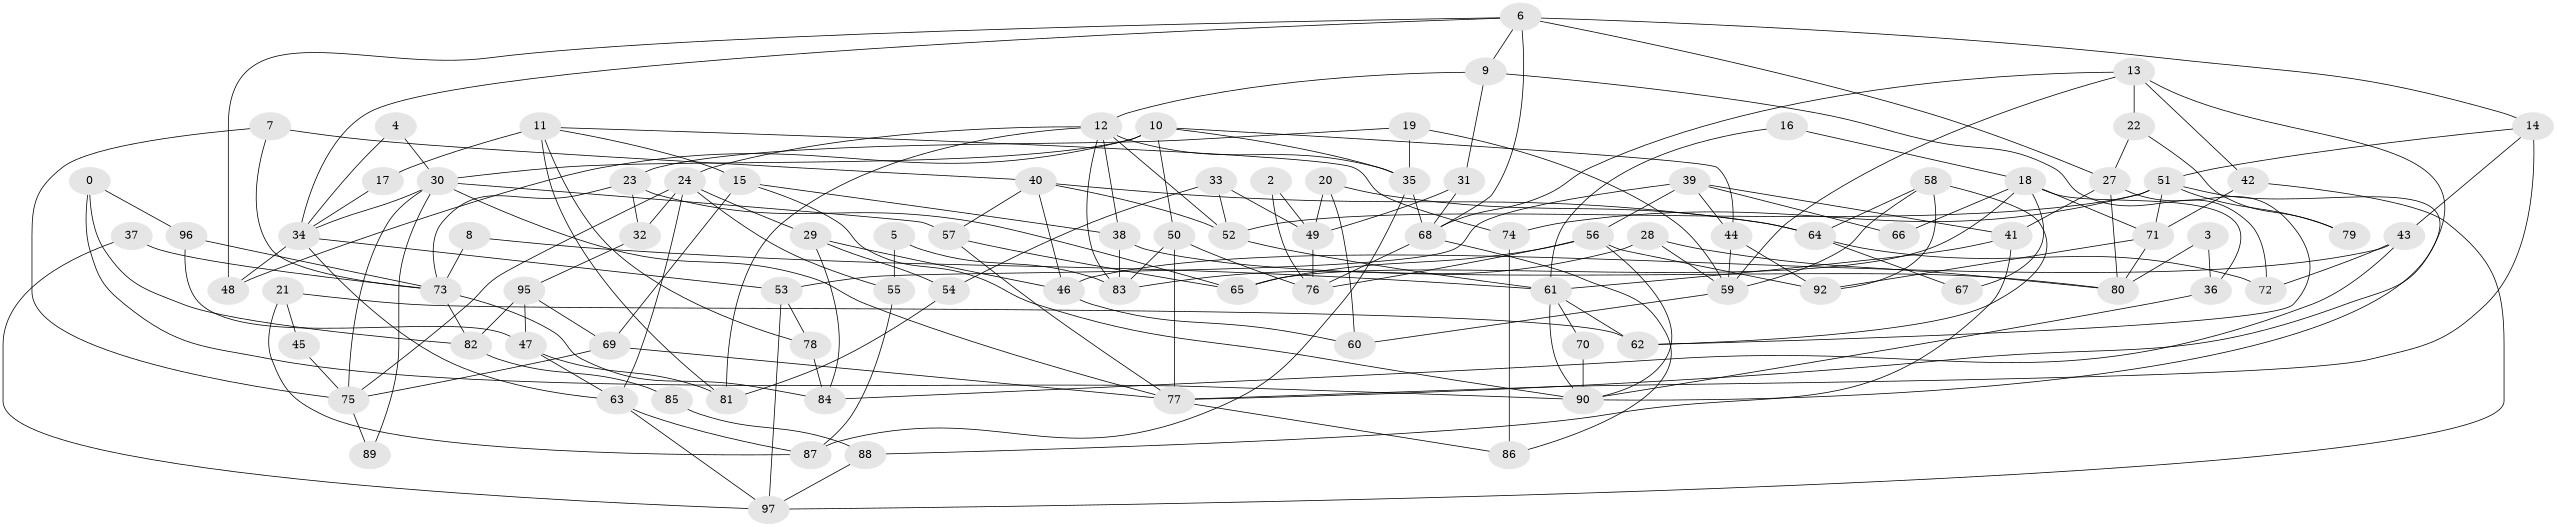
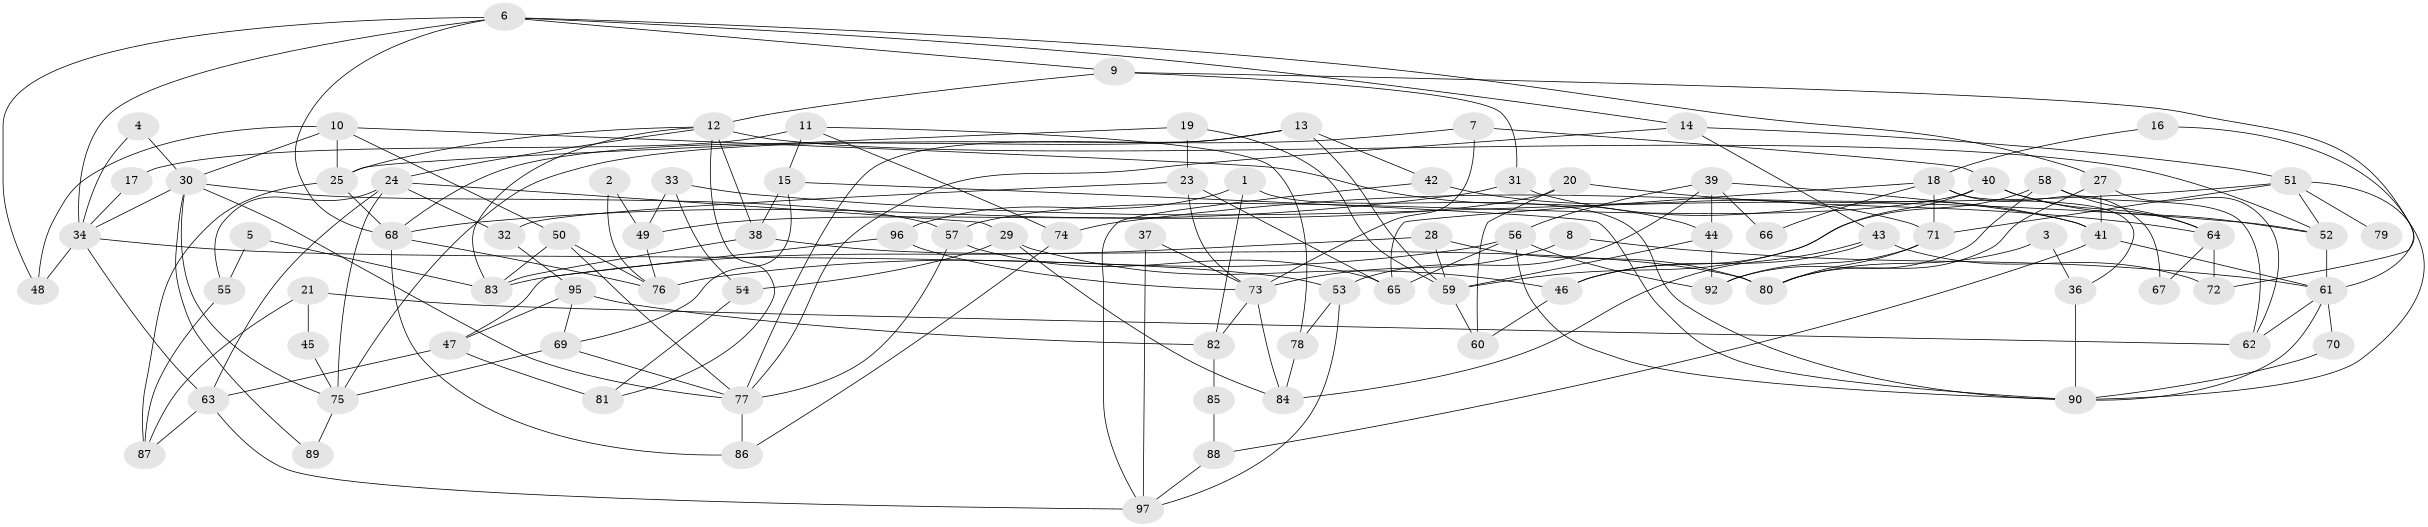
  graph {
    node [color=gray90 style=filled]
    n1 [label=96]
-   1 [label=0]
+   1
    82
    90
    73
    47
    85
    2
    76
    49
-   25 [label=35]
+   25
    68
    87
    3
    36
    80
    4
    30
    34
    75
    77
    57
    89
    48
    63
    53
    5
    55
    83
    6
    9
    14
    27
    12
    31
    72
    43
    51
    62
    41
    86
    7
    40
    52
    64
    46
    84
    8
    61
    70
    81
    24
    38
    10
    44
    50
    59
    92
    11
    15
    17
    74
    78
    69
    32
    29
    13
-   22
    42
    79
    71
    n72 [label=97]
    60
    16
    18
    65
    66
    67
    19
    23
    20
    21
    45
    n84 [label=95]
    54
    88
    28
    33
    37
    39
    56
    58
    n1 -- 73
    n1 -- 47
    1 -- n1
    1 -- 82
    1 -- 90
    82 -- 85
    73 -- 82
    73 -- 84
    47 -- 63
    47 -- 81
    85 -- 88
    2 -- 76
    2 -- 49
    49 -- 76
    25 -- 68
    25 -- 87
    68 -- 76
    68 -- 86
    3 -- 36
    3 -- 80
    36 -- 90
    4 -- 30
    4 -- 34
    30 -- 34
    30 -- 75
    30 -- 77
    30 -- 57
    30 -- 89
    34 -- 48
    34 -- 63
    34 -- 53
    75 -- 89
    77 -- 86
    57 -- 77
    57 -- 65
    63 -- 87
    63 -- n72
    53 -- 78
    53 -- n72
    5 -- 55
    5 -- 83
    55 -- 87
    6 -- 68
    6 -- 34
    6 -- 48
    6 -- 9
    6 -- 14
    6 -- 27
    9 -- 12
    9 -- 31
    9 -- 72
    14 -- 77
    14 -- 43
    14 -- 51
    27 -- 80
    27 -- 62
    27 -- 41
    12 -- 25
    12 -- 83
    12 -- 52
    12 -- 81
    12 -- 24
    12 -- 38
    31 -- 68
-   31 -- 49
+   31 -- 41
    43 -- 72
    43 -- 46
    43 -- 84
    51 -- 90
    51 -- 52
    51 -- 74
    51 -- 79
    51 -- 71
    41 -- 61
    41 -- 88
    7 -- 73
    7 -- 75
    7 -- 40
    40 -- 57
    40 -- 52
    40 -- 64
    40 -- 46
    52 -- 61
    64 -- 72
    64 -- 67
    46 -- 60
    8 -- 73
    8 -- 61
    61 -- 90
    61 -- 62
    61 -- 70
    70 -- 90
    24 -- 75
    24 -- 63
    24 -- 55
    24 -- 32
    24 -- 29
    38 -- 80
    38 -- 83
    10 -- 25
    10 -- 30
    10 -- 48
    10 -- 44
    10 -- 50
    44 -- 59
    44 -- 92
    50 -- 76
    50 -- 77
    50 -- 83
    59 -- 60
-   11 -- 81
    11 -- 15
    11 -- 17
    11 -- 74
    11 -- 78
    15 -- 90
    15 -- 38
    15 -- 69
    17 -- 34
    74 -- 86
    78 -- 84
    69 -- 75
    69 -- 77
    32 -- n84
    29 -- 46
    29 -- 84
    29 -- 54
    13 -- 68
    13 -- 77
    13 -- 59
-   13 -- 22
    13 -- 42
-   22 -- 27
-   22 -- 79
    42 -- 71
    42 -- n72
    71 -- 80
    71 -- 92
    16 -- 61
    16 -- 18
    18 -- 36
    18 -- 71
    18 -- 65
    18 -- 66
    18 -- 67
    19 -- 25
    19 -- 59
    19 -- 23
    23 -- 73
    23 -- 32
    23 -- 65
    20 -- 49
    20 -- 64
    20 -- 60
    21 -- 87
    21 -- 62
    21 -- 45
    45 -- 75
    n84 -- 82
    n84 -- 47
    n84 -- 69
    54 -- 81
    88 -- n72
    28 -- 80
    28 -- 83
    28 -- 59
    33 -- 49
    33 -- 52
    33 -- 54
    37 -- 73
    37 -- n72
    39 -- 53
    39 -- 41
    39 -- 44
    39 -- 66
    39 -- 56
    56 -- 90
    56 -- 76
    56 -- 92
    56 -- 65
    58 -- 62
    58 -- 64
    58 -- 59
    58 -- 92
  }
